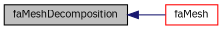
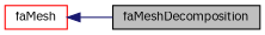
  digraph {
    rankdir=LR
    fontname="IBM Plex Sans"
    node [fontname="IBM Plex Sans" fontsize=10 shape=record]
    n1 [color=black fillcolor=grey75 fontcolor=black height=0.2 label=faMeshDecomposition style=filled width=0.4]
    n2 [color=red height=0.2 label=faMesh width=0.4]
-   n1 -> n2 [color=midnightblue dir=back fontname="IBM Plex Sans" fontsize=10 labelfontname=Helvetica labelfontsize=10 style=solid]
+   n2 -> n1 [color=midnightblue dir=back fontname="IBM Plex Sans" fontsize=10 labelfontname=Helvetica labelfontsize=10 style=solid]
  }
